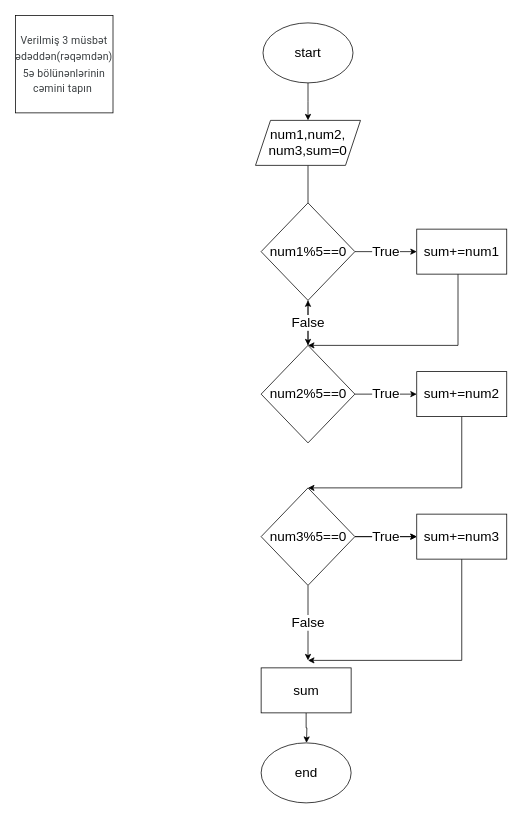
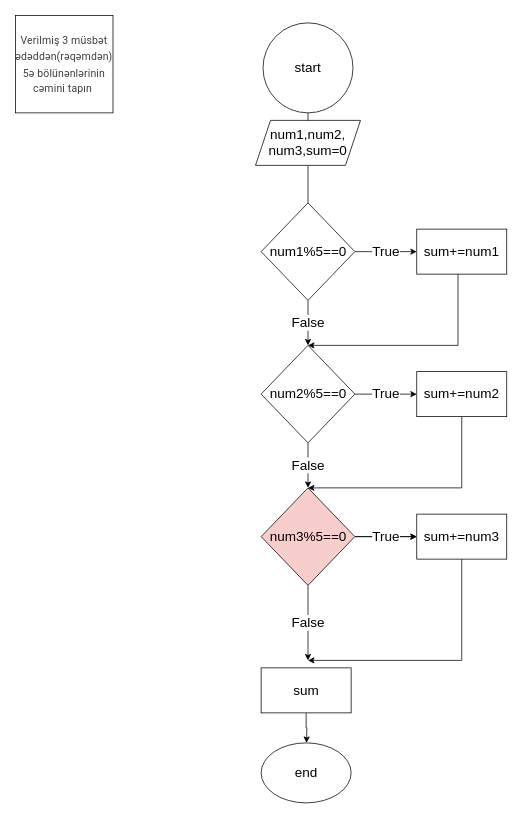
  <mxCell id="0" />
  <mxCell id="1" parent="0" />
  <mxCell id="2" style="edgeStyle=orthogonalEdgeStyle;rounded=0;orthogonalLoop=1;jettySize=auto;html=1;fontSize=18;" edge="1" parent="1" source="3"><mxGeometry relative="1" as="geometry"><mxPoint x="410" y="160" as="targetPoint" /></mxGeometry></mxCell>
- <mxCell id="3" value="&lt;font style=&quot;font-size: 18px;&quot;&gt;start&lt;/font&gt;" style="ellipse;whiteSpace=wrap;html=1;" vertex="1" parent="1"><mxGeometry x="350" y="30" width="120" height="80" as="geometry" /></mxCell>
+ <mxCell id="3" value="&lt;font style=&quot;font-size: 18px;&quot;&gt;start&lt;/font&gt;" style="ellipse;whiteSpace=wrap;html=1;" vertex="1" parent="1"><mxGeometry x="350" y="30" width="120" height="120" as="geometry" /></mxCell>
  <mxCell id="4" value="&lt;font style=&quot;font-size: 18px;&quot;&gt;end&lt;/font&gt;" style="ellipse;whiteSpace=wrap;html=1;" vertex="1" parent="1"><mxGeometry x="347.5" y="990" width="120" height="80" as="geometry" /></mxCell>
  <mxCell id="5" value="" style="edgeStyle=orthogonalEdgeStyle;rounded=0;orthogonalLoop=1;jettySize=auto;html=1;fontSize=18;endArrow=none;" edge="1" parent="1" source="6" target="10"><mxGeometry relative="1" as="geometry" /></mxCell>
  <mxCell id="6" value="num1,num2,&lt;br&gt;num3,sum=0" style="shape=parallelogram;perimeter=parallelogramPerimeter;whiteSpace=wrap;html=1;fixedSize=1;fontSize=18;" vertex="1" parent="1"><mxGeometry x="340" y="160" width="140" height="60" as="geometry" /></mxCell>
  <mxCell id="7" value="&lt;span style=&quot;color: rgb(60, 64, 67); font-family: Roboto, Arial, sans-serif; font-size: 14px; letter-spacing: 0.2px; text-align: start;&quot;&gt;Verilmiş 3 müsbət ədəddən(rəqəmdən) 5ə bölünənlərinin cəmini tapın&amp;nbsp;&lt;/span&gt;" style="whiteSpace=wrap;html=1;aspect=fixed;fontSize=18;" vertex="1" parent="1"><mxGeometry x="20" y="20" width="130" height="130" as="geometry" /></mxCell>
  <mxCell id="8" value="True" style="edgeStyle=orthogonalEdgeStyle;rounded=0;orthogonalLoop=1;jettySize=auto;html=1;fontSize=18;" edge="1" parent="1" source="10" target="12"><mxGeometry relative="1" as="geometry" /></mxCell>
  <mxCell id="9" value="False" style="edgeStyle=orthogonalEdgeStyle;rounded=0;orthogonalLoop=1;jettySize=auto;html=1;fontSize=18;" edge="1" parent="1" source="10"><mxGeometry relative="1" as="geometry"><mxPoint x="410" y="460" as="targetPoint" /></mxGeometry></mxCell>
  <mxCell id="10" value="num1%5==0" style="rhombus;whiteSpace=wrap;html=1;fontSize=18;" vertex="1" parent="1"><mxGeometry x="347.5" y="270" width="125" height="130" as="geometry" /></mxCell>
  <mxCell id="11" style="edgeStyle=orthogonalEdgeStyle;rounded=0;orthogonalLoop=1;jettySize=auto;html=1;fontSize=18;entryX=0.5;entryY=0;entryDx=0;entryDy=0;" edge="1" parent="1" source="12" target="15"><mxGeometry relative="1" as="geometry"><mxPoint x="615" y="450" as="targetPoint" /><Array as="points"><mxPoint x="610" y="460" /></Array></mxGeometry></mxCell>
  <mxCell id="12" value="sum+=num1" style="whiteSpace=wrap;html=1;fontSize=18;" vertex="1" parent="1"><mxGeometry x="555" y="305" width="120" height="60" as="geometry" /></mxCell>
- <mxCell id="13" value="False" style="edgeStyle=orthogonalEdgeStyle;rounded=0;orthogonalLoop=1;jettySize=auto;html=1;fontSize=18;" edge="1" parent="1" source="15" target="10"><mxGeometry relative="1" as="geometry" /></mxCell>
+ <mxCell id="13" value="False" style="edgeStyle=orthogonalEdgeStyle;rounded=0;orthogonalLoop=1;jettySize=auto;html=1;fontSize=18;" edge="1" parent="1" source="15" target="19"><mxGeometry relative="1" as="geometry" /></mxCell>
  <mxCell id="14" value="True" style="edgeStyle=orthogonalEdgeStyle;rounded=0;orthogonalLoop=1;jettySize=auto;html=1;fontSize=18;" edge="1" parent="1" source="15" target="21"><mxGeometry relative="1" as="geometry" /></mxCell>
  <mxCell id="15" value="num2%5==0" style="rhombus;whiteSpace=wrap;html=1;fontSize=18;" vertex="1" parent="1"><mxGeometry x="347.5" y="460" width="125" height="130" as="geometry" /></mxCell>
  <mxCell id="16" value="" style="edgeStyle=orthogonalEdgeStyle;rounded=0;orthogonalLoop=1;jettySize=auto;html=1;fontSize=18;" edge="1" parent="1" source="19" target="23"><mxGeometry relative="1" as="geometry" /></mxCell>
  <mxCell id="17" value="True" style="edgeStyle=orthogonalEdgeStyle;rounded=0;orthogonalLoop=1;jettySize=auto;html=1;fontSize=18;" edge="1" parent="1" source="19" target="23"><mxGeometry relative="1" as="geometry" /></mxCell>
  <mxCell id="18" value="False" style="edgeStyle=orthogonalEdgeStyle;rounded=0;orthogonalLoop=1;jettySize=auto;html=1;fontSize=18;" edge="1" parent="1" source="19"><mxGeometry relative="1" as="geometry"><mxPoint x="410" y="880" as="targetPoint" /></mxGeometry></mxCell>
- <mxCell id="19" value="num3%5==0" style="rhombus;whiteSpace=wrap;html=1;fontSize=18;" vertex="1" parent="1"><mxGeometry x="347.5" y="650" width="125" height="130" as="geometry" /></mxCell>
+ <mxCell id="19" value="num3%5==0" style="rhombus;whiteSpace=wrap;html=1;fontSize=18;fillColor=#f8cecc;" vertex="1" parent="1"><mxGeometry x="347.5" y="650" width="125" height="130" as="geometry" /></mxCell>
  <mxCell id="20" style="edgeStyle=orthogonalEdgeStyle;rounded=0;orthogonalLoop=1;jettySize=auto;html=1;entryX=0.5;entryY=0;entryDx=0;entryDy=0;fontSize=18;" edge="1" parent="1" source="21" target="19"><mxGeometry relative="1" as="geometry"><Array as="points"><mxPoint x="615" y="650" /></Array></mxGeometry></mxCell>
  <mxCell id="21" value="sum+=num2" style="whiteSpace=wrap;html=1;fontSize=18;" vertex="1" parent="1"><mxGeometry x="555" y="495" width="120" height="60" as="geometry" /></mxCell>
  <mxCell id="22" style="edgeStyle=orthogonalEdgeStyle;rounded=0;orthogonalLoop=1;jettySize=auto;html=1;fontSize=18;" edge="1" parent="1" source="23"><mxGeometry relative="1" as="geometry"><mxPoint x="410" y="880" as="targetPoint" /><Array as="points"><mxPoint x="615" y="880" /></Array></mxGeometry></mxCell>
  <mxCell id="23" value="sum+=num3" style="whiteSpace=wrap;html=1;fontSize=18;" vertex="1" parent="1"><mxGeometry x="555" y="685" width="120" height="60" as="geometry" /></mxCell>
  <mxCell id="24" style="edgeStyle=orthogonalEdgeStyle;rounded=0;orthogonalLoop=1;jettySize=auto;html=1;fontSize=18;" edge="1" parent="1" source="25"><mxGeometry relative="1" as="geometry"><mxPoint x="408" y="990" as="targetPoint" /></mxGeometry></mxCell>
  <mxCell id="25" value="sum" style="rounded=0;whiteSpace=wrap;html=1;fontSize=18;" vertex="1" parent="1"><mxGeometry x="347.5" y="890" width="120" height="60" as="geometry" /></mxCell>
